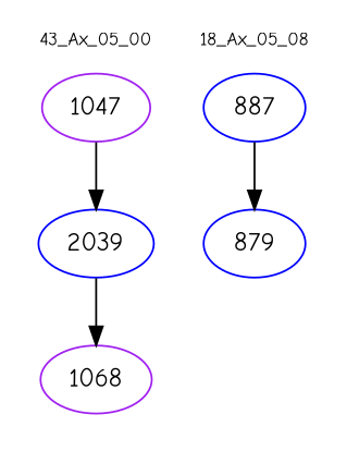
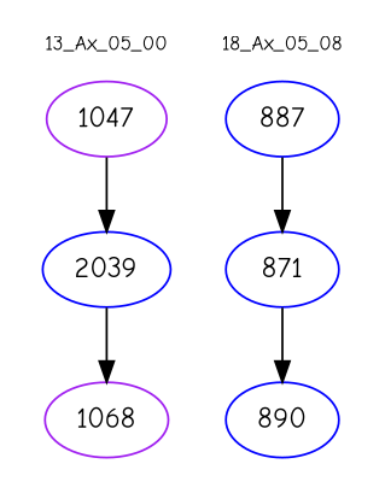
  digraph {
    fontname="Comic Neue"
    node [color=blue fontname="Comic Neue"]
    edge [color=black fontname="Comic Neue"]
    n1 [color=purple label=1047]
    n2 [label=2039]
    n3 [color=purple label=1068]
    n4 [label=887]
-   n5 [label=879]
+   n5 [label=871]
+   n6 [label=890]
    subgraph cluster_1 {
      color=white
      fontsize=10
-     label="43_Ax_05_00"
+     label="13_Ax_05_00"
      n1
      n2
      n3
    }
    subgraph cluster_2 {
      color=white
      fontsize=10
      label="18_Ax_05_08"
      n4
      n5
+     n6
    }
    n1 -> n2
    n2 -> n3
    n4 -> n5
+   n5 -> n6
  }
